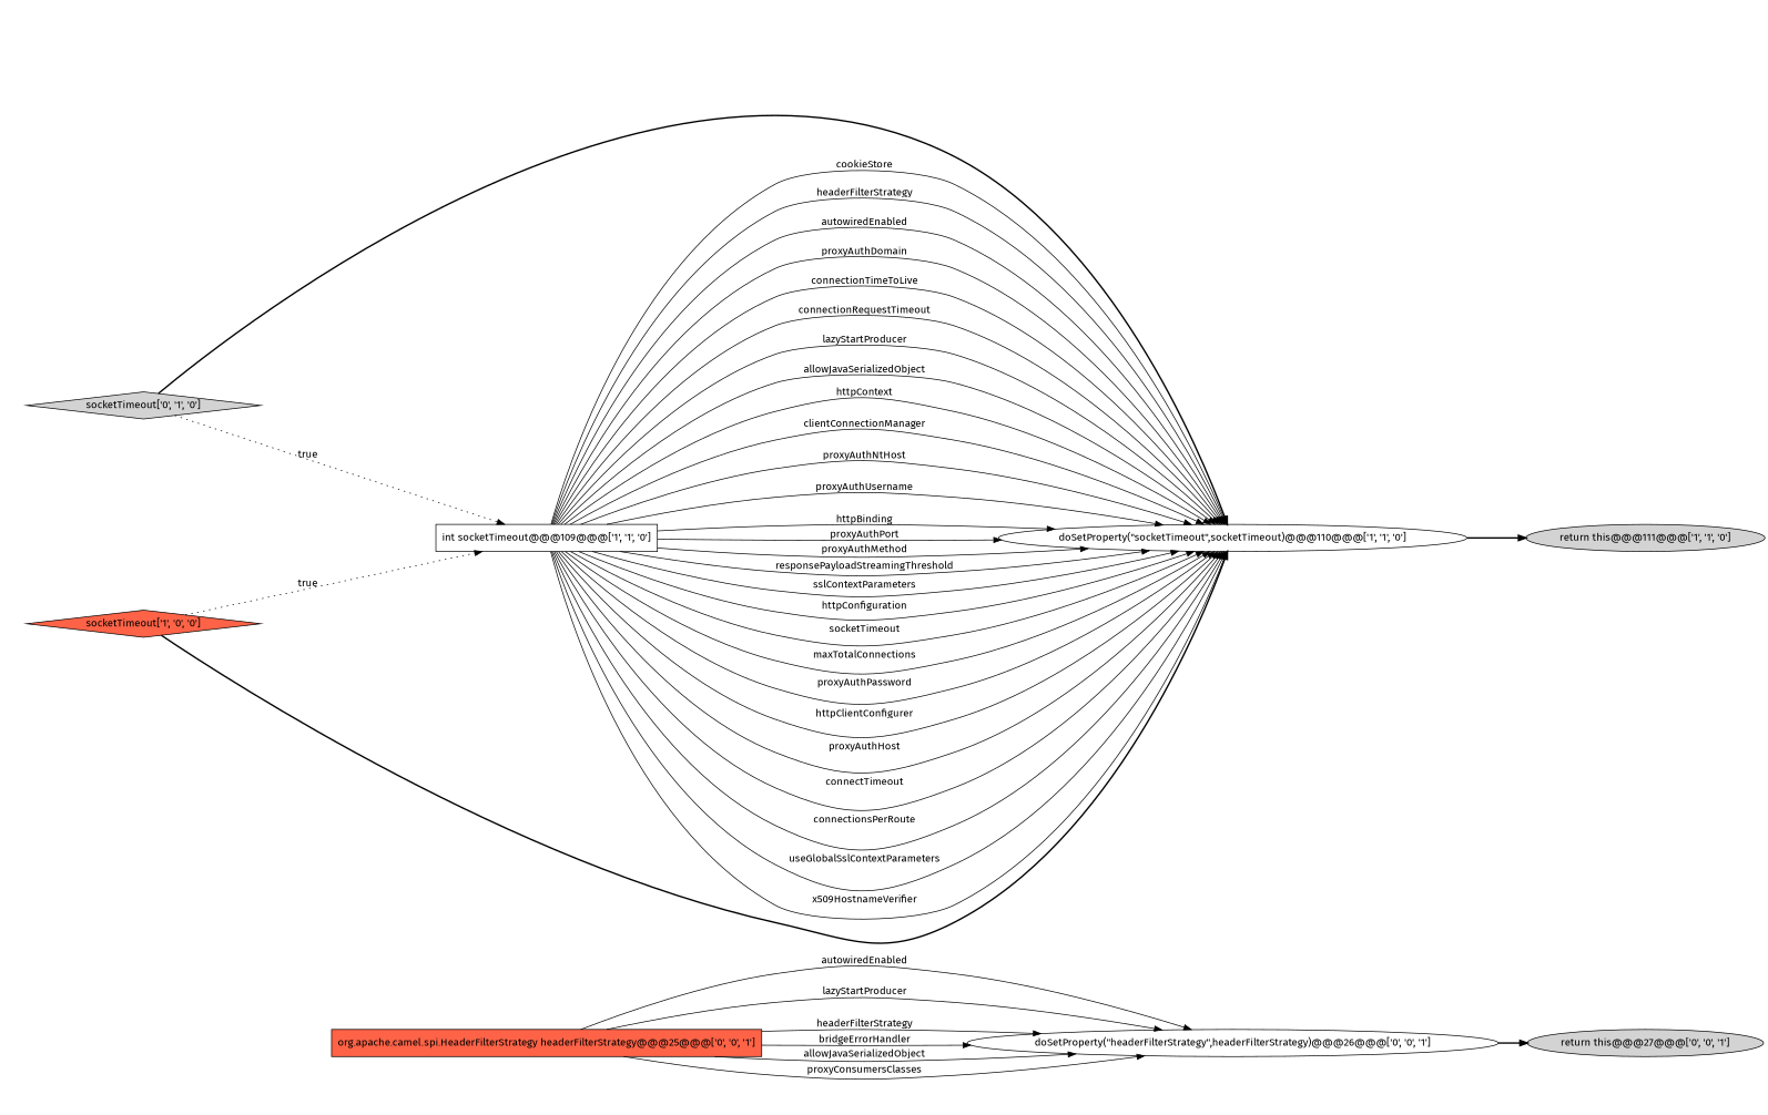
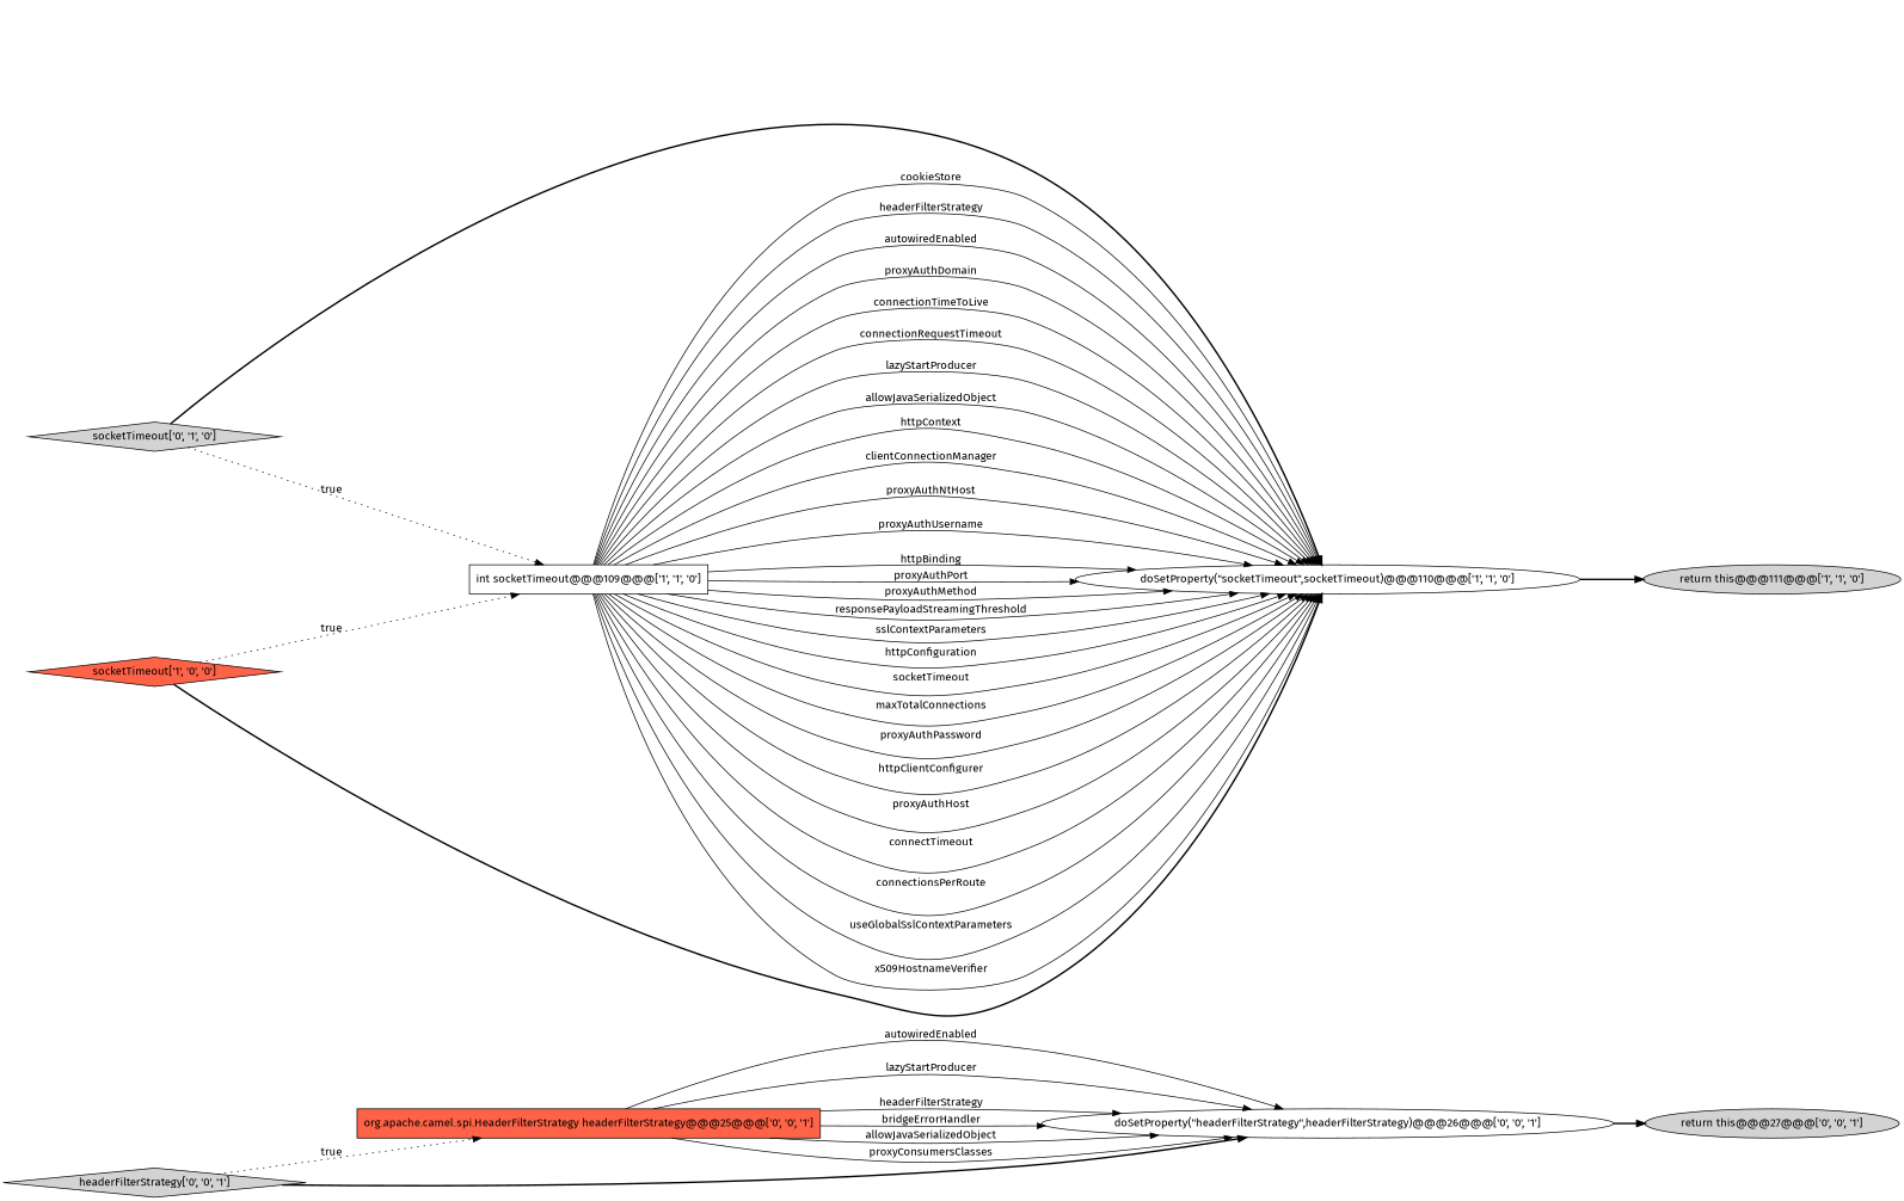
  digraph {
    fontname="Fira Sans"
    rankdir=LR
    node [fillcolor=lightgray fontname="Fira Sans" shape=ellipse style=filled]
    edge [fontname="Fira Sans" style=solid]
    n1 [fillcolor=tomato label="org.apache.camel.spi.HeaderFilterStrategy headerFilterStrategy@@@25@@@['0', '0', '1']" shape=box]
    n2 [fillcolor=white label="doSetProperty(\"headerFilterStrategy\",headerFilterStrategy)@@@26@@@['0', '0', '1']"]
    n3 [label="return this@@@27@@@['0', '0', '1']"]
    n4 [label="return this@@@111@@@['1', '1', '0']"]
    n5 [fillcolor=white label="int socketTimeout@@@109@@@['1', '1', '0']" shape=box]
    n6 [fillcolor=white label="doSetProperty(\"socketTimeout\",socketTimeout)@@@110@@@['1', '1', '0']"]
    n7 [label="socketTimeout['0', '1', '0']" shape=diamond]
    n8 [fillcolor=tomato label="socketTimeout['1', '0', '0']" shape=diamond]
+   n9 [label="headerFilterStrategy['0', '0', '1']" shape=diamond]
    n1 -> n2 [label=autowiredEnabled]
    n1 -> n2 [label=lazyStartProducer]
    n1 -> n2 [label=headerFilterStrategy]
    n1 -> n2 [label=bridgeErrorHandler]
    n1 -> n2 [label=allowJavaSerializedObject]
    n1 -> n2 [label=proxyConsumersClasses]
    n2 -> n3 [style=bold]
    n5 -> n6 [label=headerFilterStrategy]
    n5 -> n6 [label=autowiredEnabled]
    n5 -> n6 [label=proxyAuthDomain]
    n5 -> n6 [label=connectionTimeToLive]
    n5 -> n6 [label=connectionRequestTimeout]
    n5 -> n6 [label=lazyStartProducer]
    n5 -> n6 [label=allowJavaSerializedObject]
    n5 -> n6 [label=httpContext]
    n5 -> n6 [label=clientConnectionManager]
    n5 -> n6 [label=proxyAuthNtHost]
    n5 -> n6 [label=proxyAuthUsername]
    n5 -> n6 [label=httpBinding]
    n5 -> n6 [label=proxyAuthPort]
    n5 -> n6 [label=proxyAuthMethod]
    n5 -> n6 [label=responsePayloadStreamingThreshold]
    n5 -> n6 [label=sslContextParameters]
    n5 -> n6 [label=httpConfiguration]
    n5 -> n6 [label=socketTimeout]
    n5 -> n6 [label=maxTotalConnections]
    n5 -> n6 [label=proxyAuthPassword]
    n5 -> n6 [label=httpClientConfigurer]
    n5 -> n6 [label=proxyAuthHost]
    n5 -> n6 [label=connectTimeout]
    n5 -> n6 [label=connectionsPerRoute]
    n5 -> n6 [label=useGlobalSslContextParameters]
    n5 -> n6 [label=x509HostnameVerifier]
    n5 -> n6 [label=cookieStore]
    n6 -> n4 [style=bold]
    n7 -> n5 [label=true style=dotted]
    n7 -> n6 [style=bold]
    n8 -> n5 [label=true style=dotted]
    n8 -> n6 [style=bold]
+   n9 -> n1 [label=true style=dotted]
+   n9 -> n2 [style=bold]
  }
